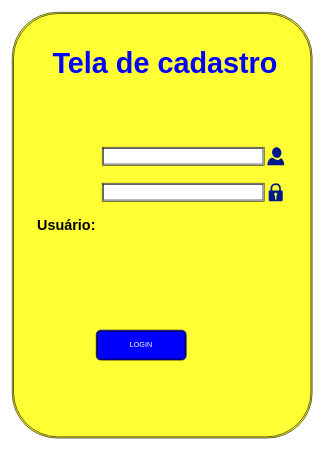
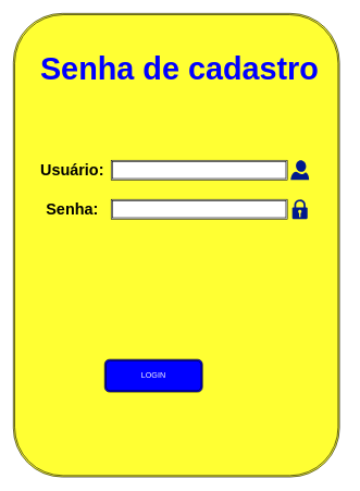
  <mxCell id="0" />
  <mxCell id="1" parent="0" />
  <mxCell id="2" value="" style="shape=ext;double=1;rounded=1;whiteSpace=wrap;html=1;fillColor=#FFFF33;movable=0;resizable=0;rotatable=0;deletable=0;editable=0;locked=1;connectable=0;" vertex="1" parent="1"><mxGeometry x="20" y="20" width="500" height="710" as="geometry" /></mxCell>
- <mxCell id="3" value="Usuário:" style="text;strokeColor=none;fillColor=none;html=1;fontSize=24;fontStyle=1;verticalAlign=middle;align=center;" vertex="1" parent="1"><mxGeometry x="60" y="355" width="100" height="40" as="geometry" /></mxCell>
+ <mxCell id="3" value="Usuário:" style="text;strokeColor=none;fillColor=none;html=1;fontSize=24;fontStyle=1;verticalAlign=middle;align=center;" vertex="1" parent="1"><mxGeometry x="60" y="240" width="100" height="40" as="geometry" /></mxCell>
  <mxCell id="4" value="" style="shape=ext;double=1;rounded=0;whiteSpace=wrap;html=1;" vertex="1" parent="1"><mxGeometry x="170" y="245" width="270" height="30" as="geometry" /></mxCell>
+ <mxCell id="5" value="Senha:" style="text;strokeColor=none;fillColor=none;html=1;fontSize=24;fontStyle=1;verticalAlign=middle;align=center;" vertex="1" parent="1"><mxGeometry x="60" y="300" width="100" height="40" as="geometry" /></mxCell>
  <mxCell id="6" value="" style="shape=ext;double=1;rounded=0;whiteSpace=wrap;html=1;" vertex="1" parent="1"><mxGeometry x="170" y="305" width="270" height="30" as="geometry" /></mxCell>
  <mxCell id="7" value="&lt;font color=&quot;#ffffff&quot;&gt;LOGIN&lt;/font&gt;" style="shape=ext;double=1;rounded=1;whiteSpace=wrap;html=1;fillColor=#0000FF;" vertex="1" parent="1"><mxGeometry x="160" y="550" width="150" height="50" as="geometry" /></mxCell>
  <mxCell id="8" value="" style="sketch=0;aspect=fixed;pointerEvents=1;shadow=0;dashed=0;html=1;strokeColor=none;labelPosition=center;verticalLabelPosition=bottom;verticalAlign=top;align=center;fillColor=#00188D;shape=mxgraph.mscae.enterprise.lock" vertex="1" parent="1"><mxGeometry x="447.6" y="305" width="23.4" height="30" as="geometry" /></mxCell>
  <mxCell id="9" value="" style="sketch=0;aspect=fixed;pointerEvents=1;shadow=0;dashed=0;html=1;strokeColor=none;labelPosition=center;verticalLabelPosition=bottom;verticalAlign=top;align=center;fillColor=#00188D;shape=mxgraph.azure.user" vertex="1" parent="1"><mxGeometry x="445.2" y="245" width="28.2" height="30" as="geometry" /></mxCell>
- <mxCell id="10" value="&lt;font color=&quot;#0000ff&quot; style=&quot;font-size: 48px;&quot;&gt;&lt;b&gt;Tela de cadastro&lt;/b&gt;&lt;/font&gt;" style="text;html=1;align=center;verticalAlign=middle;whiteSpace=wrap;rounded=0;" vertex="1" parent="1"><mxGeometry x="20" y="50" width="510" height="110" as="geometry" /></mxCell>
+ <mxCell id="10" value="&lt;font color=&quot;#0000ff&quot; style=&quot;font-size: 48px;&quot;&gt;&lt;b&gt;Senha de cadastro&lt;/b&gt;&lt;/font&gt;" style="text;html=1;align=center;verticalAlign=middle;whiteSpace=wrap;rounded=0;" vertex="1" parent="1"><mxGeometry x="20" y="50" width="510" height="110" as="geometry" /></mxCell>
